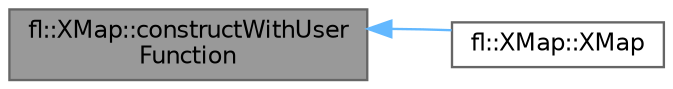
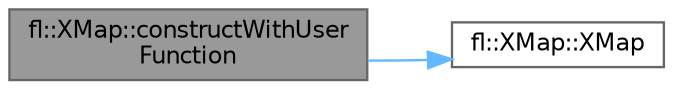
  digraph {
    rankdir=LR
    node [fontname=Helvetica fontsize=10 shape=box style=filled]
    n1 [color=gray40 fillcolor=grey60 fontcolor=black height=0.2 label="fl::XMap::constructWithUser\lFunction" width=0.4]
    n2 [color=grey40 fillcolor=white height=0.2 label="fl::XMap::XMap" width=0.4]
-   n2 -> n1 [color=steelblue1 fontname=Helvetica fontsize=10 labelfontname=Helvetica labelfontsize=10 style=solid]
+   n1 -> n2 [color=steelblue1 fontname=Helvetica fontsize=10 labelfontname=Helvetica labelfontsize=10 style=solid]
  }
